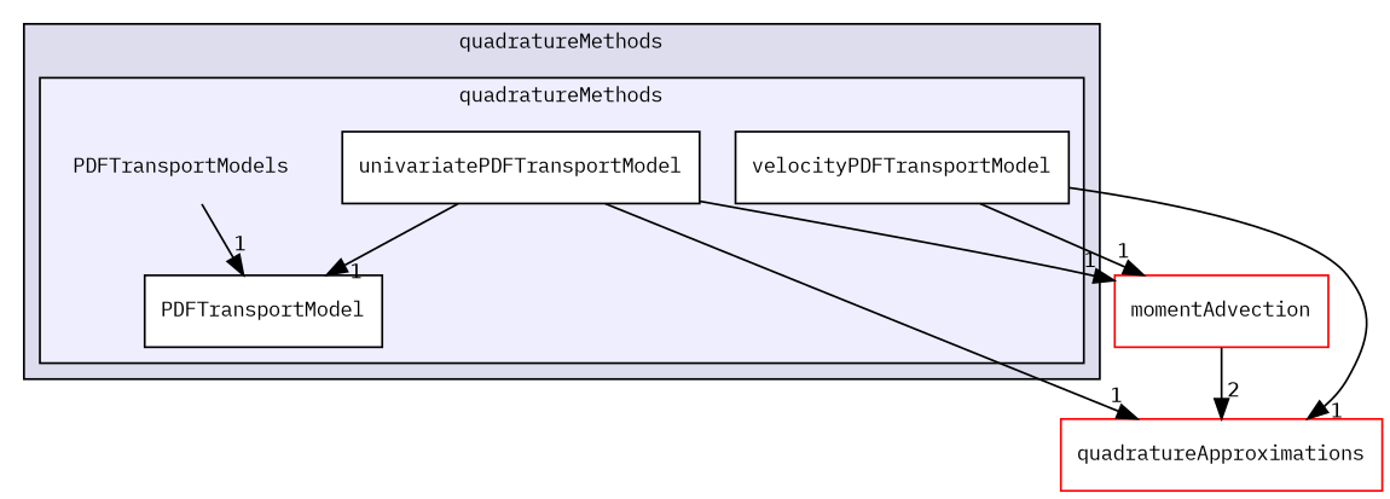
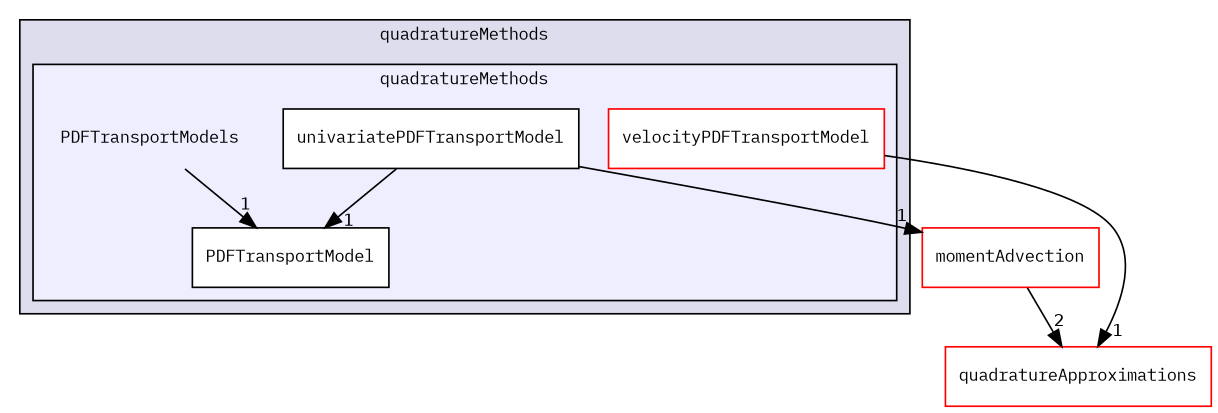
  digraph {
    compound=true
    fontname="IBM Plex Mono"
    node [fontname="IBM Plex Mono" fontsize=10 shape=box color=black]
    edge [fontname="IBM Plex Mono" headlabel=1 labeldistance=1.5 labelfontname=Helvetica labelfontsize=10]
    n1 [label=PDFTransportModels shape=plaintext color=""]
    n2 [fillcolor=white label=PDFTransportModel style=filled]
    n3 [fillcolor=white label=univariatePDFTransportModel style=filled]
-   n4 [fillcolor=white label=velocityPDFTransportModel style=filled]
+   n4 [color=red fillcolor=white label=velocityPDFTransportModel style=filled]
    n5 [color=red label=momentAdvection]
    n6 [color=red label=quadratureApproximations]
    subgraph cluster_1 {
      bgcolor="#ddddee"
      fontsize=10
      label=quadratureMethods
      pencolor=black
      subgraph cluster_2 {
        bgcolor="#eeeeff"
        fontsize=10
        label=quadratureMethods
        pencolor=black
        n1
        n2
        n3
        n4
      }
    }
    n1 -> n2
    n3 -> n2
    n3 -> n5
-   n3 -> n6
-   n4 -> n5
    n4 -> n6
    n5 -> n6 [headlabel=2]
  }
